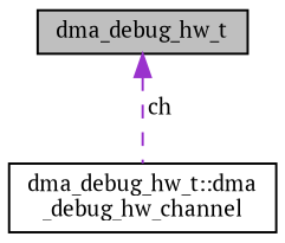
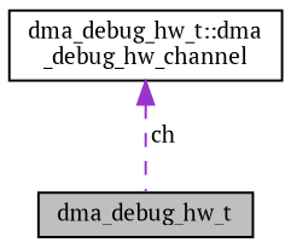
  digraph {
    fontname="PT Serif"
    node [color=black fontname="PT Serif" fontsize=10 shape=record style=filled]
    n1 [fillcolor=grey75 fontcolor=black height=0.2 label=dma_debug_hw_t width=0.4]
    n2 [fillcolor=white height=0.2 label="dma_debug_hw_t::dma\l_debug_hw_channel" width=0.4]
-   n1 -> n2 [color=darkorchid3 dir=back fontname="PT Serif" fontsize=10 label=" ch" labelfontname=Helvetica labelfontsize=10 style=dashed]
+   n2 -> n1 [color=darkorchid3 dir=back fontname="PT Serif" fontsize=10 label=" ch" labelfontname=Helvetica labelfontsize=10 style=dashed]
  }
